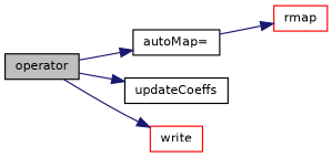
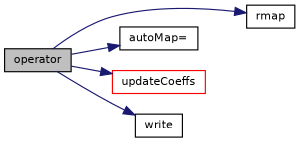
  digraph {
    rankdir=LR
    node [color=black fontname=Helvetica fontsize=10 shape=record]
    edge [color=midnightblue fontname=Helvetica fontsize=10 labelfontname=Helvetica labelfontsize=10 style=solid]
    n1 [fillcolor=grey75 fontcolor=black height=0.2 label=operator style=filled width=0.4]
-   n2 [color=red height=0.2 label=rmap width=0.4]
+   n2 [height=0.2 label=rmap width=0.4]
    n3 [height=0.2 label="autoMap=" width=0.4]
-   n4 [height=0.2 label=updateCoeffs width=0.4]
-   n5 [color=red height=0.2 label=write width=0.4]
-   n3 -> n2
+   n4 [color=red height=0.2 label=updateCoeffs width=0.4]
+   n5 [height=0.2 label=write width=0.4]
+   n1 -> n2
    n1 -> n3
    n1 -> n4
    n1 -> n5
  }
